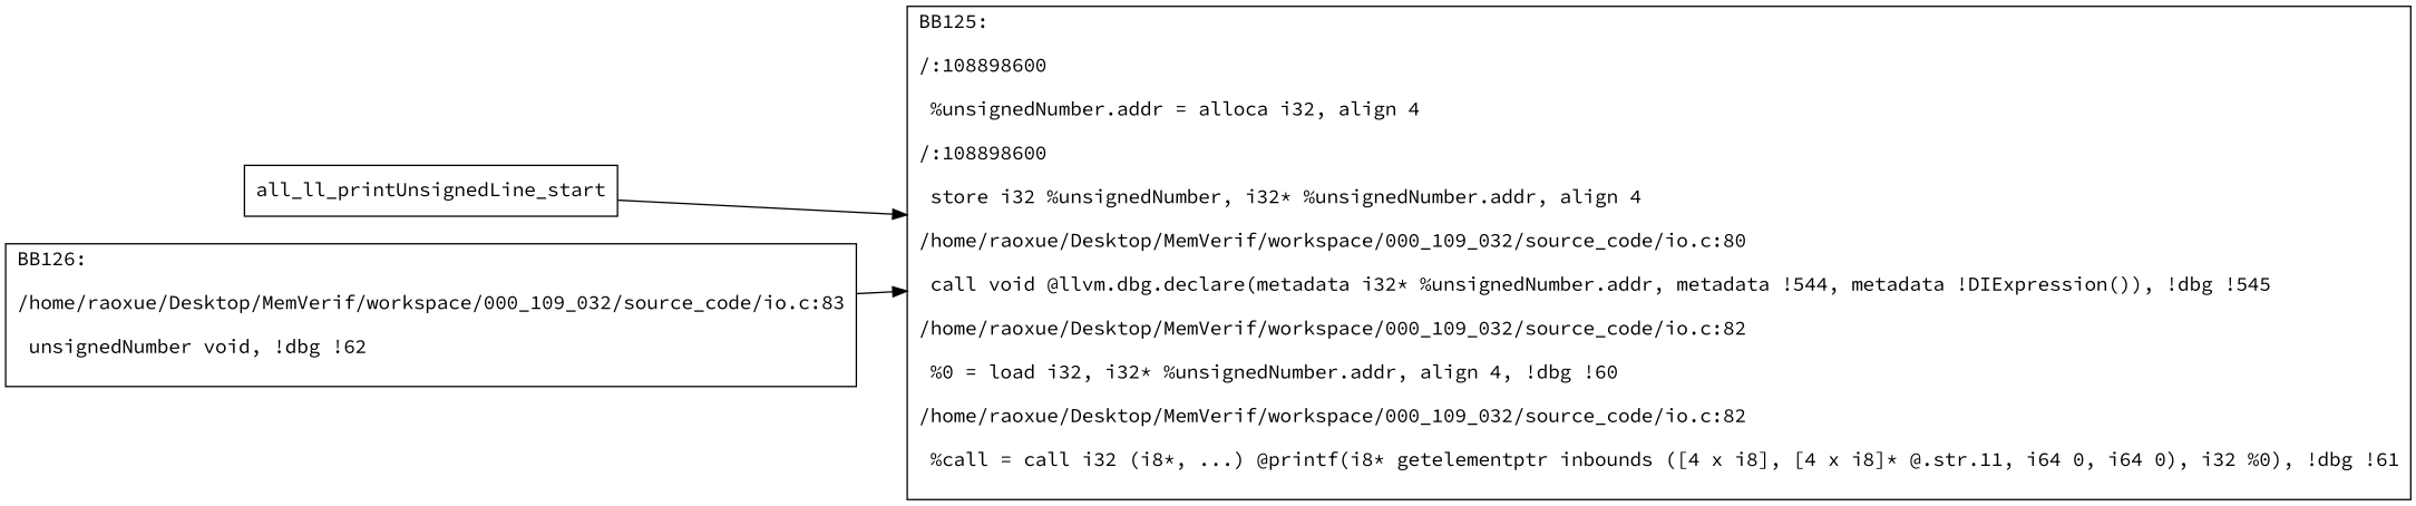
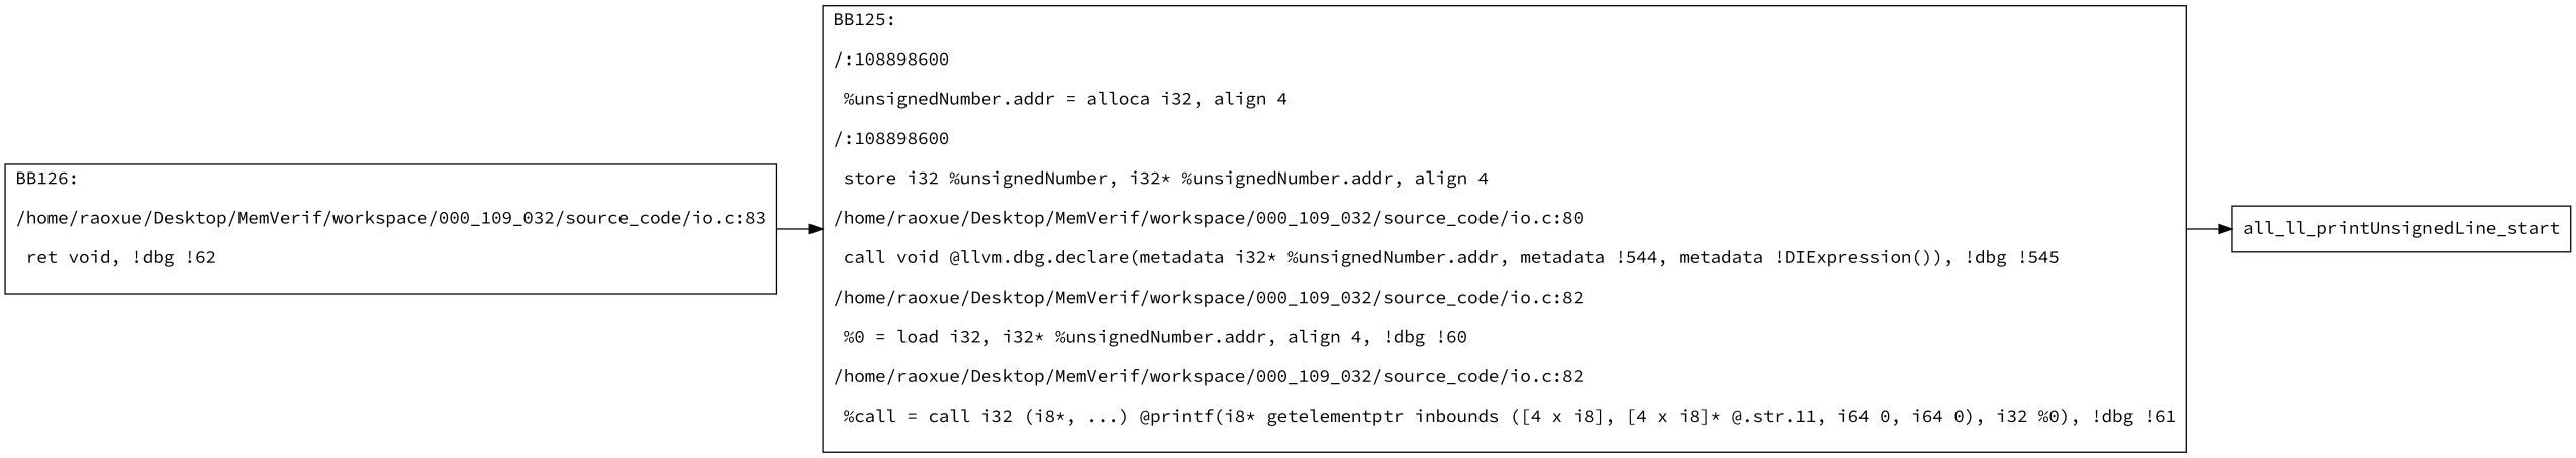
  digraph {
    fontname="Source Code Pro"
    rankdir=LR
    node [fontname="Source Code Pro" shape=record]
    edge [fontname="Source Code Pro"]
    n1 [label="{all_ll_printUnsignedLine_start}"]
    n2 [label="{BB125:\l\l/:108898600\l\n  %unsignedNumber.addr = alloca i32, align 4\l\n/:108898600\l\n  store i32 %unsignedNumber, i32* %unsignedNumber.addr, align 4\l\n/home/raoxue/Desktop/MemVerif/workspace/000_109_032/source_code/io.c:80\l\n  call void @llvm.dbg.declare(metadata i32* %unsignedNumber.addr, metadata !544, metadata !DIExpression()), !dbg !545\l\n/home/raoxue/Desktop/MemVerif/workspace/000_109_032/source_code/io.c:82\l\n  %0 = load i32, i32* %unsignedNumber.addr, align 4, !dbg !60\l\n/home/raoxue/Desktop/MemVerif/workspace/000_109_032/source_code/io.c:82\l\n  %call = call i32 (i8*, ...) @printf(i8* getelementptr inbounds ([4 x i8], [4 x i8]* @.str.11, i64 0, i64 0), i32 %0), !dbg !61\l\n}"]
-   n3 [label="{BB126:\l\l/home/raoxue/Desktop/MemVerif/workspace/000_109_032/source_code/io.c:83\l\n  unsignedNumber void, !dbg !62\l\n}"]
-   n1 -> n2
+   n3 [label="{BB126:\l\l/home/raoxue/Desktop/MemVerif/workspace/000_109_032/source_code/io.c:83\l\n  ret void, !dbg !62\l\n}"]
+   n2 -> n1
    n3 -> n2
  }
